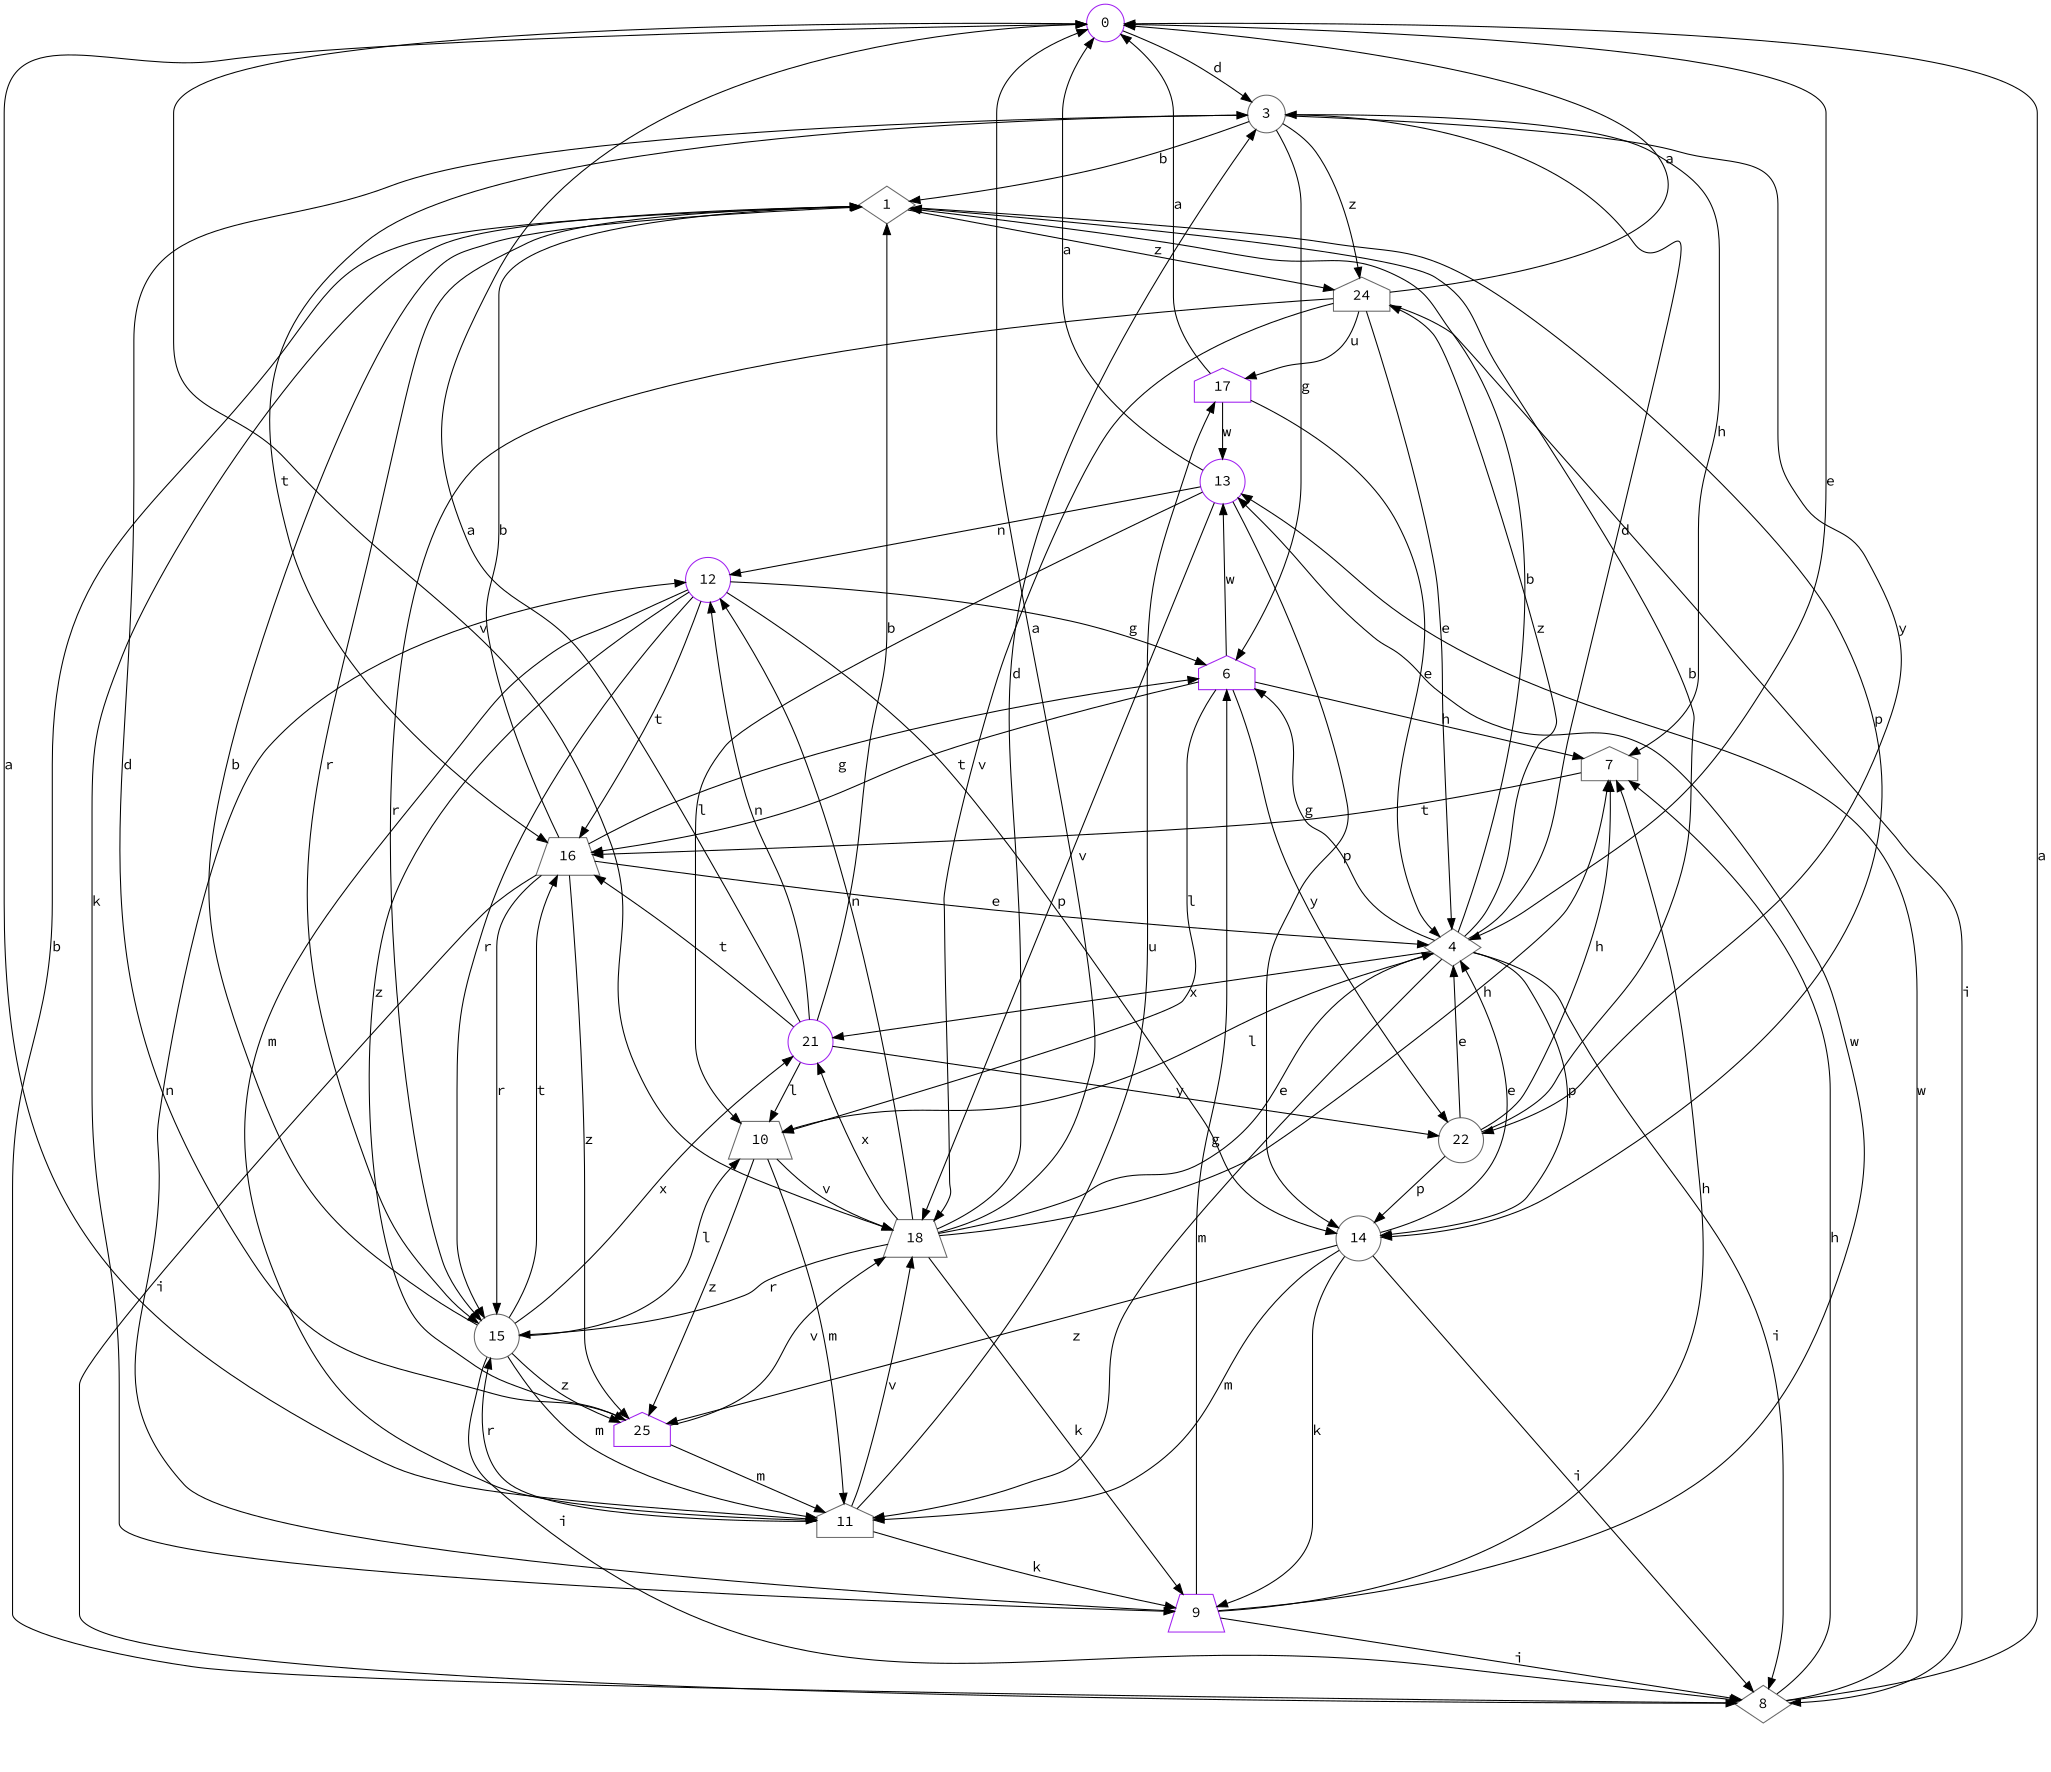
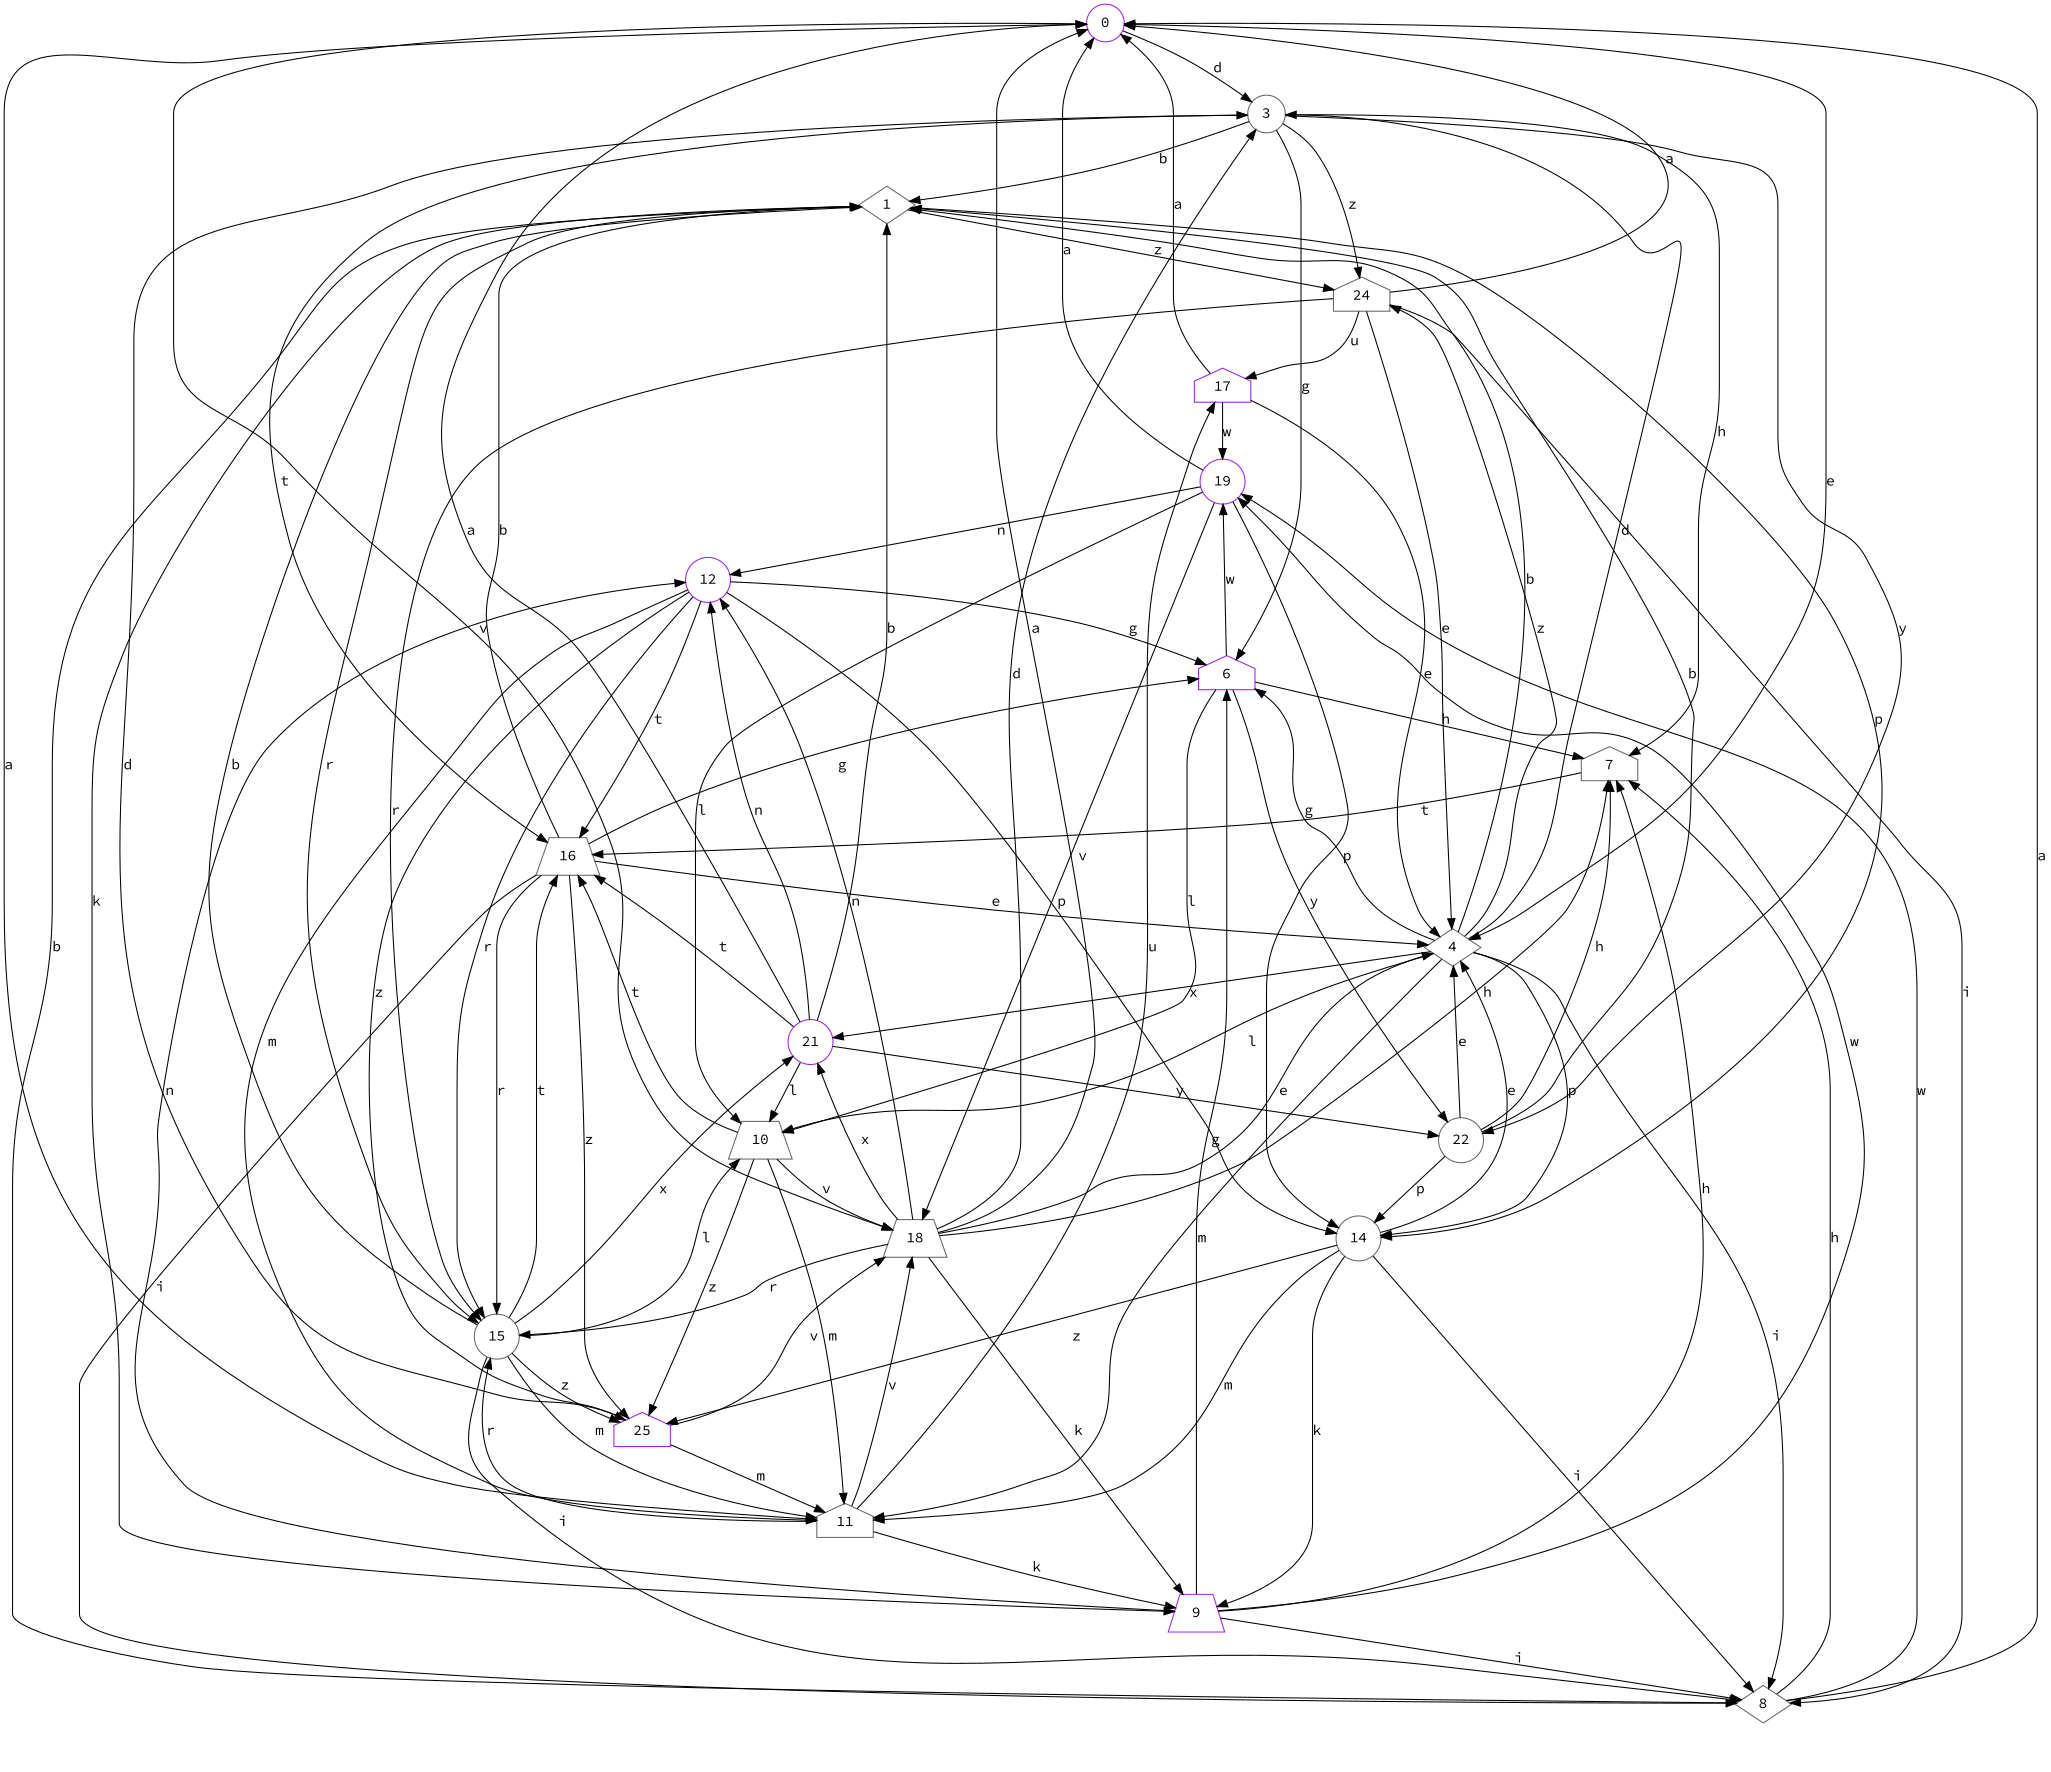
  strict digraph {
    fontname="Source Code Pro"
    node [color=gray40 fontname="Source Code Pro" shape=circle]
    edge [fontname="Source Code Pro"]
    0 [color=purple]
    3
    4 [shape=diamond]
    18 [shape=trapezium]
    1 [shape=diamond]
    24 [shape=house]
    6 [color=purple shape=house]
    7 [shape=house]
    16 [shape=trapezium]
    22
    14
    8 [shape=diamond]
    10 [shape=trapezium]
    11 [shape=house]
    21 [color=purple]
    9 [color=purple shape=trapezium]
    15
    12 [color=purple]
-   19 [color=purple label=13]
+   19 [color=purple]
    25 [color=purple shape=house]
    17 [color=purple shape=house]
    0 -> 3 [label=d]
    0 -> 4 [label=e]
    0 -> 18 [label=v]
    3 -> 1 [label=b]
    3 -> 24 [label=z]
    3 -> 6 [label=g]
    3 -> 7 [label=h]
    3 -> 16 [label=t]
    3 -> 22 [label=y]
    4 -> 3 [label=d]
    4 -> 1 [label=b]
    4 -> 24 [label=z]
    4 -> 6 [label=g]
    4 -> 14 [label=p]
    4 -> 8 [label=i]
    4 -> 10 [label=l]
    4 -> 11 [label=m]
    4 -> 21 [label=x]
    18 -> 0 [label=a]
    18 -> 3 [label=d]
    18 -> 4 [label=e]
    18 -> 7 [label=h]
    18 -> 21 [label=x]
    18 -> 9 [label=k]
    18 -> 15 [label=r]
    18 -> 12 [label=n]
    1 -> 24 [label=z]
    1 -> 14 [label=p]
    1 -> 9 [label=k]
    1 -> 15 [label=r]
    24 -> 0 [label=a]
    24 -> 4 [label=e]
-   24 -> 18 [label=v]
    24 -> 8 [label=i]
    24 -> 15 [label=r]
    24 -> 17 [label=u]
    6 -> 7 [label=h]
-   6 -> 16 [label=t]
+   10 -> 16 [label=t]
    6 -> 22 [label=y]
    6 -> 10 [label=l]
    6 -> 19 [label=w]
    7 -> 16 [label=t]
    16 -> 4 [label=e]
    16 -> 1 [label=b]
    16 -> 6 [label=g]
    16 -> 8 [label=i]
    16 -> 15 [label=r]
    16 -> 25 [label=z]
    22 -> 4 [label=e]
    22 -> 1 [label=b]
    22 -> 7 [label=h]
    22 -> 14 [label=p]
    14 -> 4 [label=e]
    14 -> 8 [label=i]
    14 -> 11 [label=m]
    14 -> 9 [label=k]
    14 -> 25 [label=z]
    8 -> 0 [label=a]
    8 -> 1 [label=b]
    8 -> 7 [label=h]
    8 -> 19 [label=w]
    10 -> 18 [label=v]
    10 -> 11 [label=m]
    10 -> 25 [label=z]
    11 -> 0 [label=a]
    11 -> 18 [label=v]
    11 -> 9 [label=k]
    11 -> 15 [label=r]
    11 -> 17 [label=u]
    21 -> 0 [label=a]
    21 -> 1 [label=b]
    21 -> 16 [label=t]
    21 -> 22 [label=y]
    21 -> 10 [label=l]
    21 -> 12 [label=n]
    9 -> 6 [label=g]
    9 -> 7 [label=h]
    9 -> 8 [label=i]
    9 -> 12 [label=n]
    9 -> 19 [label=w]
    15 -> 1 [label=b]
    15 -> 16 [label=t]
    15 -> 8 [label=i]
    15 -> 10 [label=l]
    15 -> 11 [label=m]
    15 -> 21 [label=x]
    15 -> 25 [label=z]
    12 -> 6 [label=g]
    12 -> 16 [label=t]
    12 -> 14 [label=p]
    12 -> 11 [label=m]
    12 -> 15 [label=r]
    12 -> 25 [label=z]
    19 -> 0 [label=a]
    19 -> 18 [label=v]
    19 -> 14 [label=p]
    19 -> 10 [label=l]
    19 -> 12 [label=n]
    25 -> 3 [label=d]
    25 -> 18 [label=v]
    25 -> 11 [label=m]
    17 -> 0 [label=a]
    17 -> 4 [label=e]
    17 -> 19 [label=w]
  }
